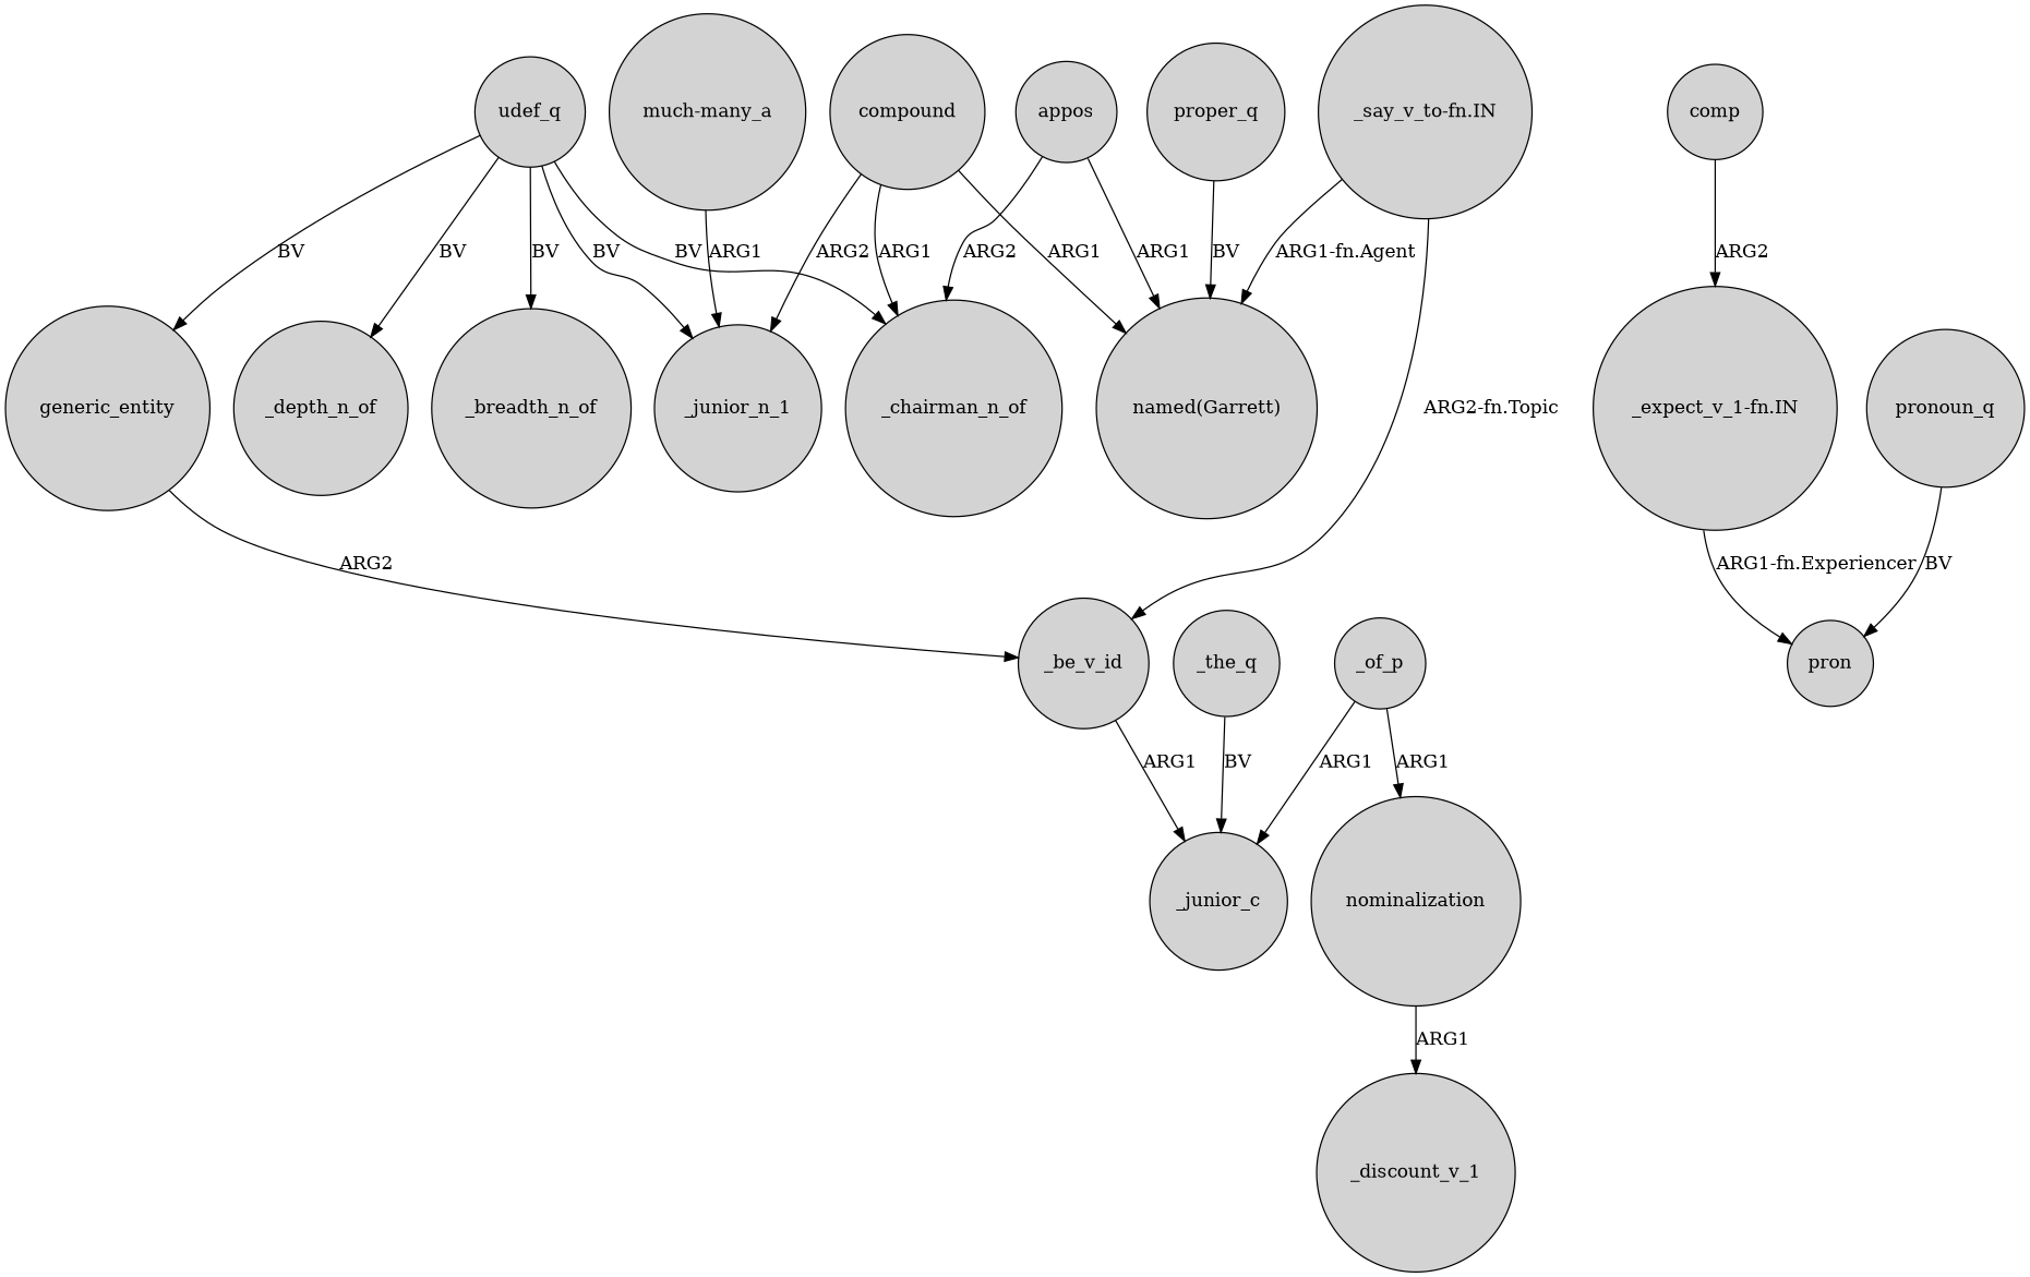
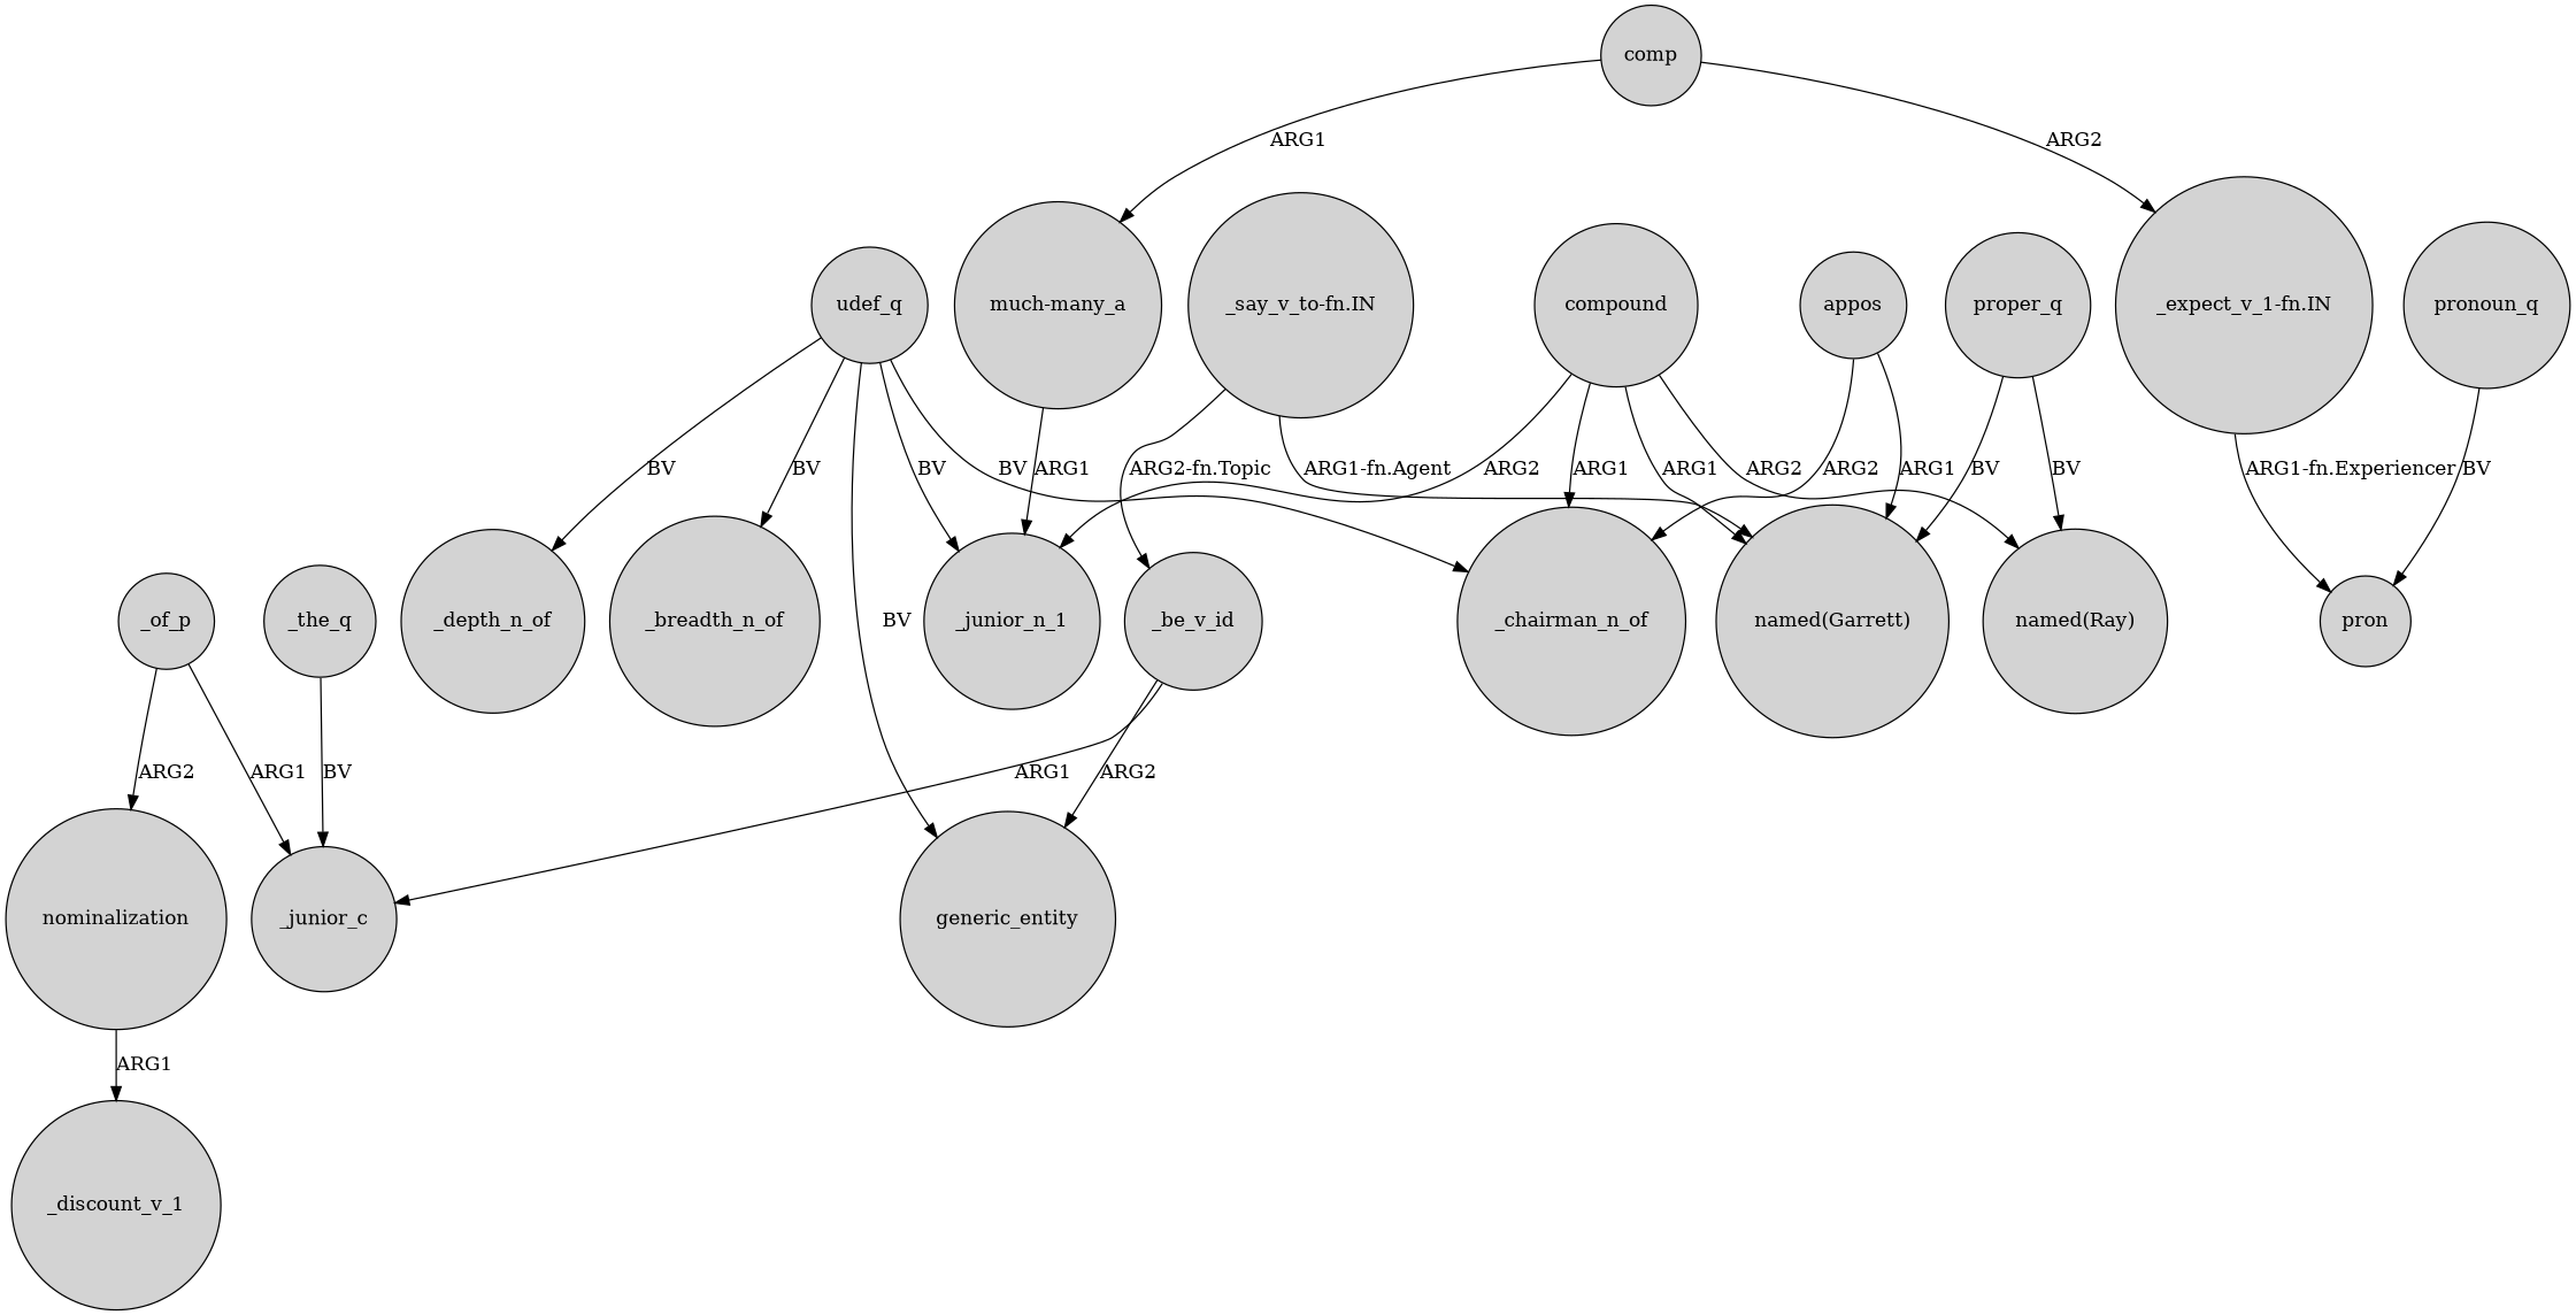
  digraph {
    node [shape=circle style=filled]
    n1 [label=_junior_c]
    _the_q
    nominalization
    _discount_v_1
    udef_q
    generic_entity
    _chairman_n_of
    _depth_n_of
    _junior_n_1
    _breadth_n_of
    compound
    "named(Garrett)"
+   "named(Ray)"
    comp
    "_expect_v_1-fn.IN"
    "much-many_a"
    pron
    appos
    _be_v_id
    proper_q
    "_say_v_to-fn.IN"
    pronoun_q
    _of_p
    _the_q -> n1 [label=BV]
    nominalization -> _discount_v_1 [label=ARG1]
    udef_q -> generic_entity [label=BV]
    udef_q -> _chairman_n_of [label=BV]
    udef_q -> _depth_n_of [label=BV]
    udef_q -> _junior_n_1 [label=BV]
    udef_q -> _breadth_n_of [label=BV]
    compound -> _chairman_n_of [label=ARG1]
    compound -> _junior_n_1 [label=ARG2]
    compound -> "named(Garrett)" [label=ARG1]
+   compound -> "named(Ray)" [label=ARG2]
    comp -> "_expect_v_1-fn.IN" [label=ARG2]
+   comp -> "much-many_a" [label=ARG1]
    "_expect_v_1-fn.IN" -> pron [label="ARG1-fn.Experiencer"]
    "much-many_a" -> _junior_n_1 [label=ARG1]
    appos -> _chairman_n_of [label=ARG2]
    appos -> "named(Garrett)" [label=ARG1]
    _be_v_id -> n1 [label=ARG1]
-   generic_entity -> _be_v_id [label=ARG2]
+   _be_v_id -> generic_entity [label=ARG2]
    proper_q -> "named(Garrett)" [label=BV]
+   proper_q -> "named(Ray)" [label=BV]
    "_say_v_to-fn.IN" -> "named(Garrett)" [label="ARG1-fn.Agent"]
    "_say_v_to-fn.IN" -> _be_v_id [label="ARG2-fn.Topic"]
    pronoun_q -> pron [label=BV]
    _of_p -> n1 [label=ARG1]
-   _of_p -> nominalization [label=ARG1]
+   _of_p -> nominalization [label=ARG2]
  }
